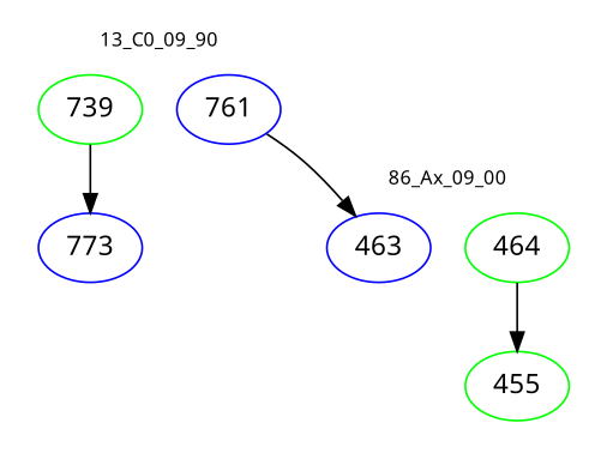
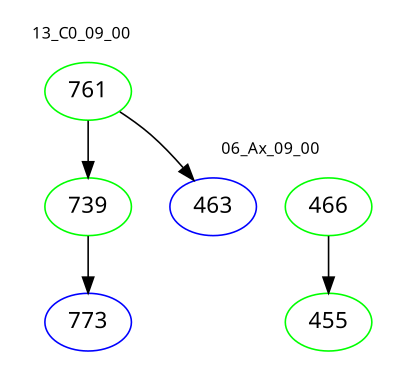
  digraph {
    fontname="Noto Sans"
    node [color=green fontname="Noto Sans"]
    edge [color=black fontname="Noto Sans"]
-   n1 [label=464]
+   n1 [label=466]
    n2 [label=455]
    n3 [color=blue label=463]
-   n4 [color=blue label=761]
+   n4 [label=761]
    n5 [label=739]
    n6 [color=blue label=773]
    subgraph cluster_1 {
      color=white
      fontsize=10
-     label="86_Ax_09_00"
+     label="06_Ax_09_00"
      n1
      n2
      n3
    }
    subgraph cluster_2 {
      color=white
      fontsize=10
-     label="13_C0_09_90"
+     label="13_C0_09_00"
      n4
      n5
      n6
    }
    n1 -> n2
    n4 -> n3
+   n4 -> n5
    n5 -> n6
  }
